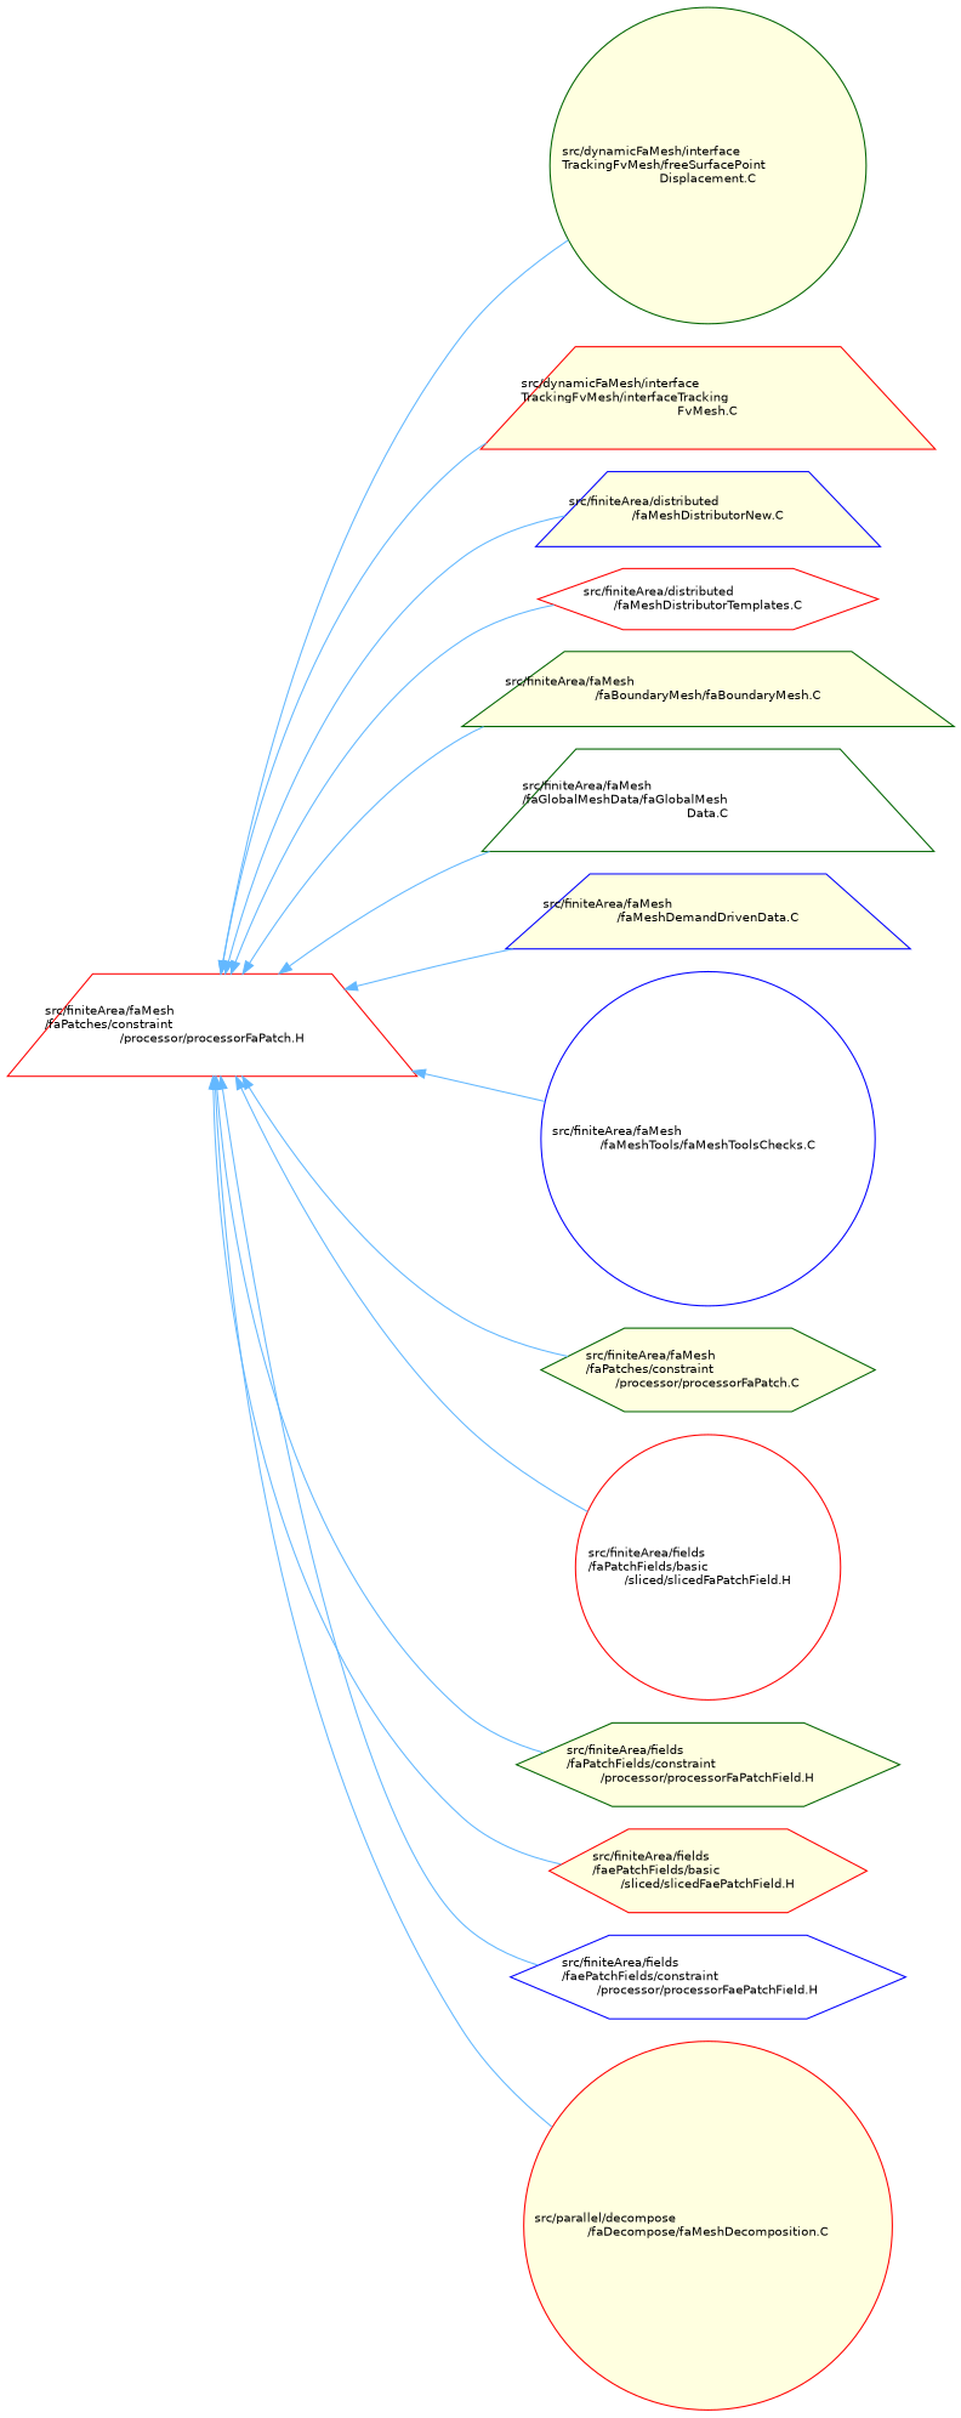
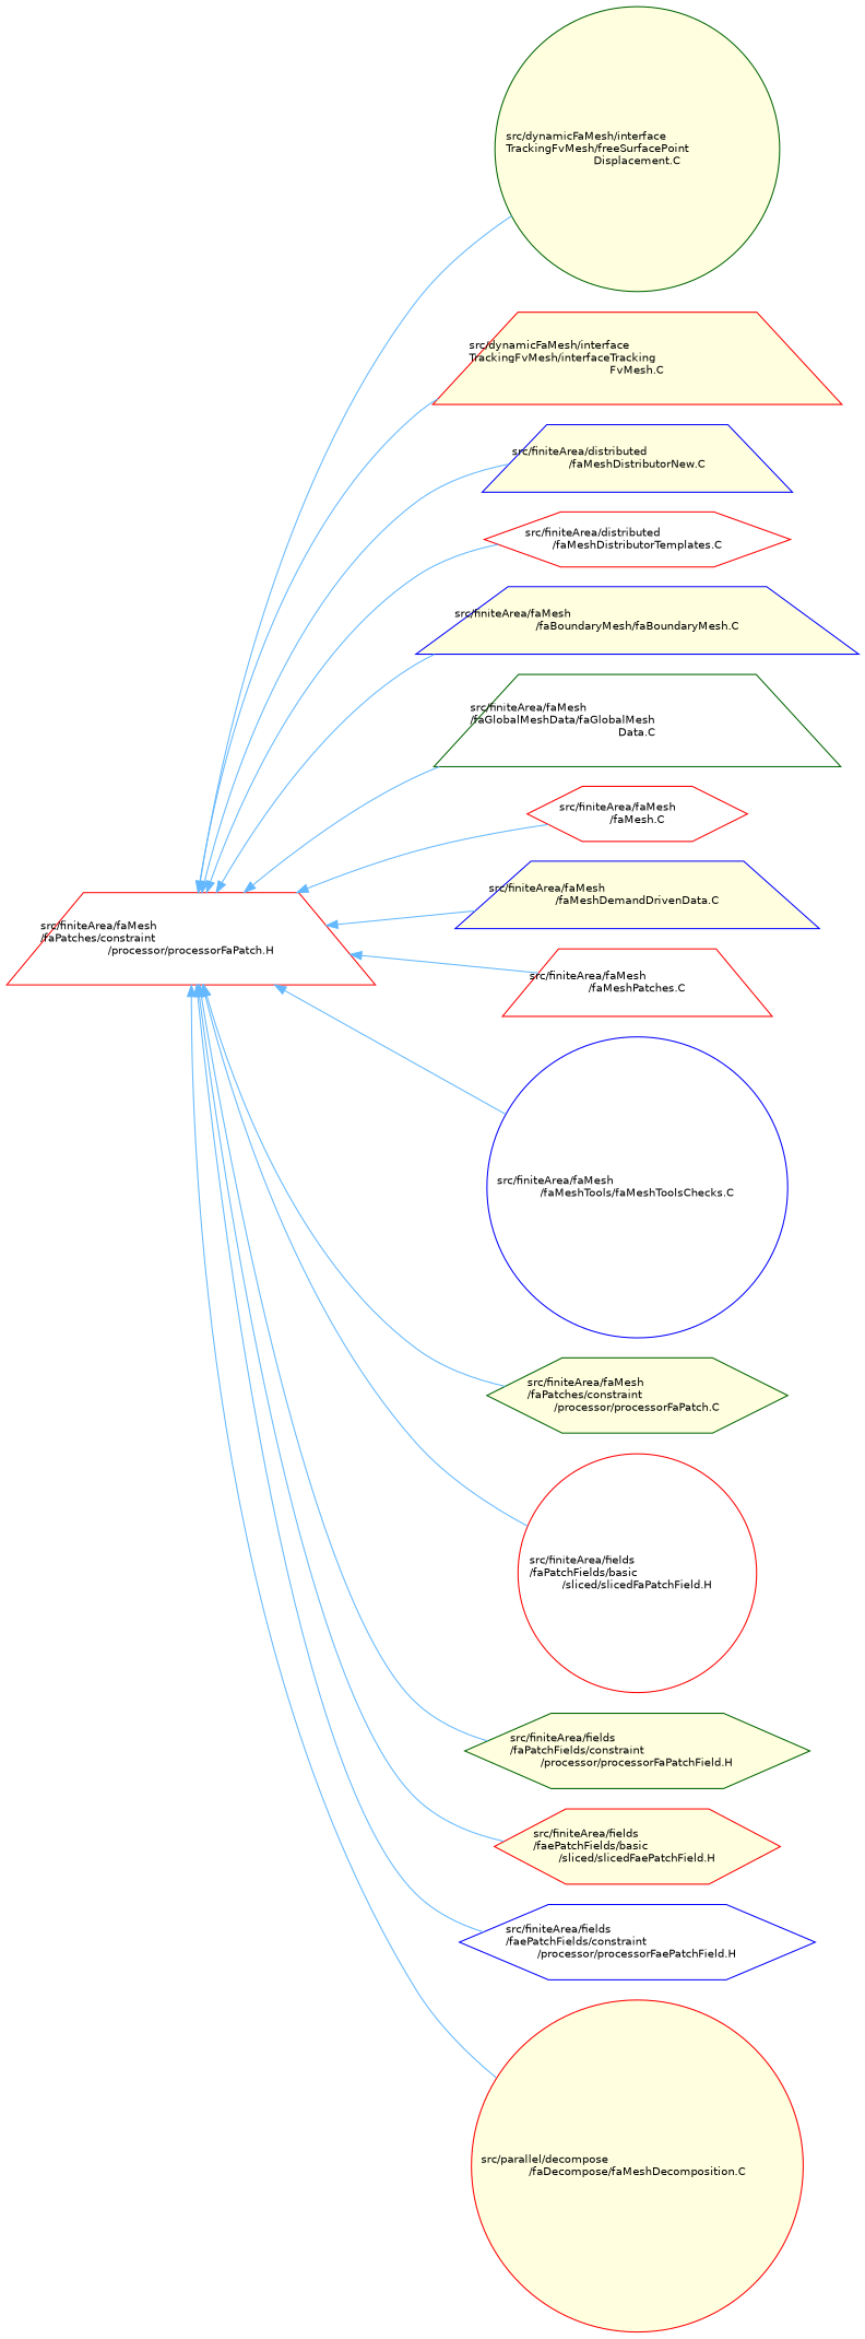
  digraph {
    rankdir=LR
    node [color=red fillcolor=lightyellow fontname=Helvetica fontsize=10 shape=trapezium style=filled]
    edge [color=steelblue1 dir=back fontname=Helvetica fontsize=10 labelfontname=Helvetica labelfontsize=10 style=solid]
    n1 [fillcolor=white fontcolor=black height=0.2 label="src/finiteArea/faMesh\l/faPatches/constraint\l/processor/processorFaPatch.H" width=0.4]
    n2 [color=darkgreen height=0.2 label="src/dynamicFaMesh/interface\lTrackingFvMesh/freeSurfacePoint\lDisplacement.C" shape=circle width=0.4]
    n3 [height=0.2 label="src/dynamicFaMesh/interface\lTrackingFvMesh/interfaceTracking\lFvMesh.C" width=0.4]
    n4 [color=blue height=0.2 label="src/finiteArea/distributed\l/faMeshDistributorNew.C" width=0.4]
    n5 [fillcolor=white height=0.2 label="src/finiteArea/distributed\l/faMeshDistributorTemplates.C" shape=hexagon width=0.4]
-   n6 [color=darkgreen height=0.2 label="src/finiteArea/faMesh\l/faBoundaryMesh/faBoundaryMesh.C" width=0.4]
+   n6 [color=blue height=0.2 label="src/finiteArea/faMesh\l/faBoundaryMesh/faBoundaryMesh.C" width=0.4]
    n7 [color=darkgreen fillcolor=white height=0.2 label="src/finiteArea/faMesh\l/faGlobalMeshData/faGlobalMesh\lData.C" width=0.4]
+   n8 [fillcolor=white height=0.2 label="src/finiteArea/faMesh\l/faMesh.C" shape=hexagon width=0.4]
    n9 [color=blue height=0.2 label="src/finiteArea/faMesh\l/faMeshDemandDrivenData.C" width=0.4]
+   n10 [fillcolor=white height=0.2 label="src/finiteArea/faMesh\l/faMeshPatches.C" width=0.4]
    n11 [color=blue fillcolor=white height=0.2 label="src/finiteArea/faMesh\l/faMeshTools/faMeshToolsChecks.C" shape=circle width=0.4]
    n12 [color=darkgreen height=0.2 label="src/finiteArea/faMesh\l/faPatches/constraint\l/processor/processorFaPatch.C" shape=hexagon width=0.4]
    n13 [fillcolor=white height=0.2 label="src/finiteArea/fields\l/faPatchFields/basic\l/sliced/slicedFaPatchField.H" shape=circle width=0.4]
    n14 [color=darkgreen height=0.2 label="src/finiteArea/fields\l/faPatchFields/constraint\l/processor/processorFaPatchField.H" shape=hexagon width=0.4]
    n15 [height=0.2 label="src/finiteArea/fields\l/faePatchFields/basic\l/sliced/slicedFaePatchField.H" shape=hexagon width=0.4]
    n16 [color=blue fillcolor=white height=0.2 label="src/finiteArea/fields\l/faePatchFields/constraint\l/processor/processorFaePatchField.H" shape=hexagon width=0.4]
    n17 [height=0.2 label="src/parallel/decompose\l/faDecompose/faMeshDecomposition.C" shape=circle width=0.4]
    n1 -> n2
    n1 -> n3
    n1 -> n4
    n1 -> n5
    n1 -> n6
    n1 -> n7
+   n1 -> n8
    n1 -> n9
+   n1 -> n10
    n1 -> n11
    n1 -> n12
    n1 -> n13
    n1 -> n14
    n1 -> n15
    n1 -> n16
    n1 -> n17
  }
